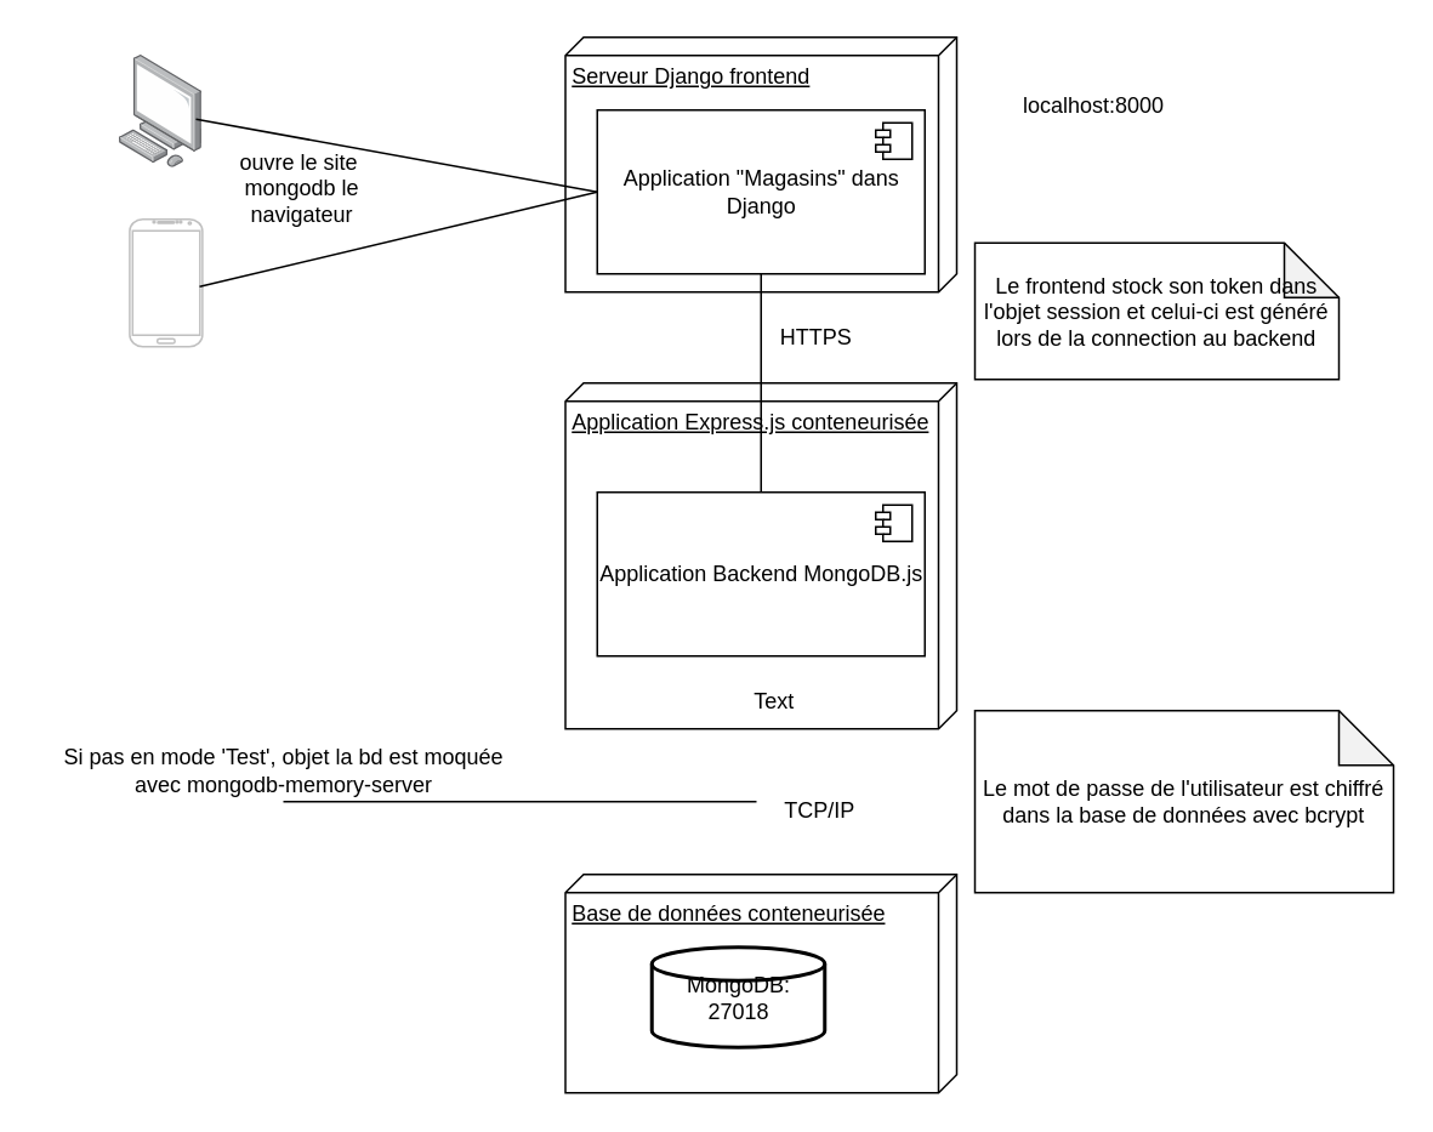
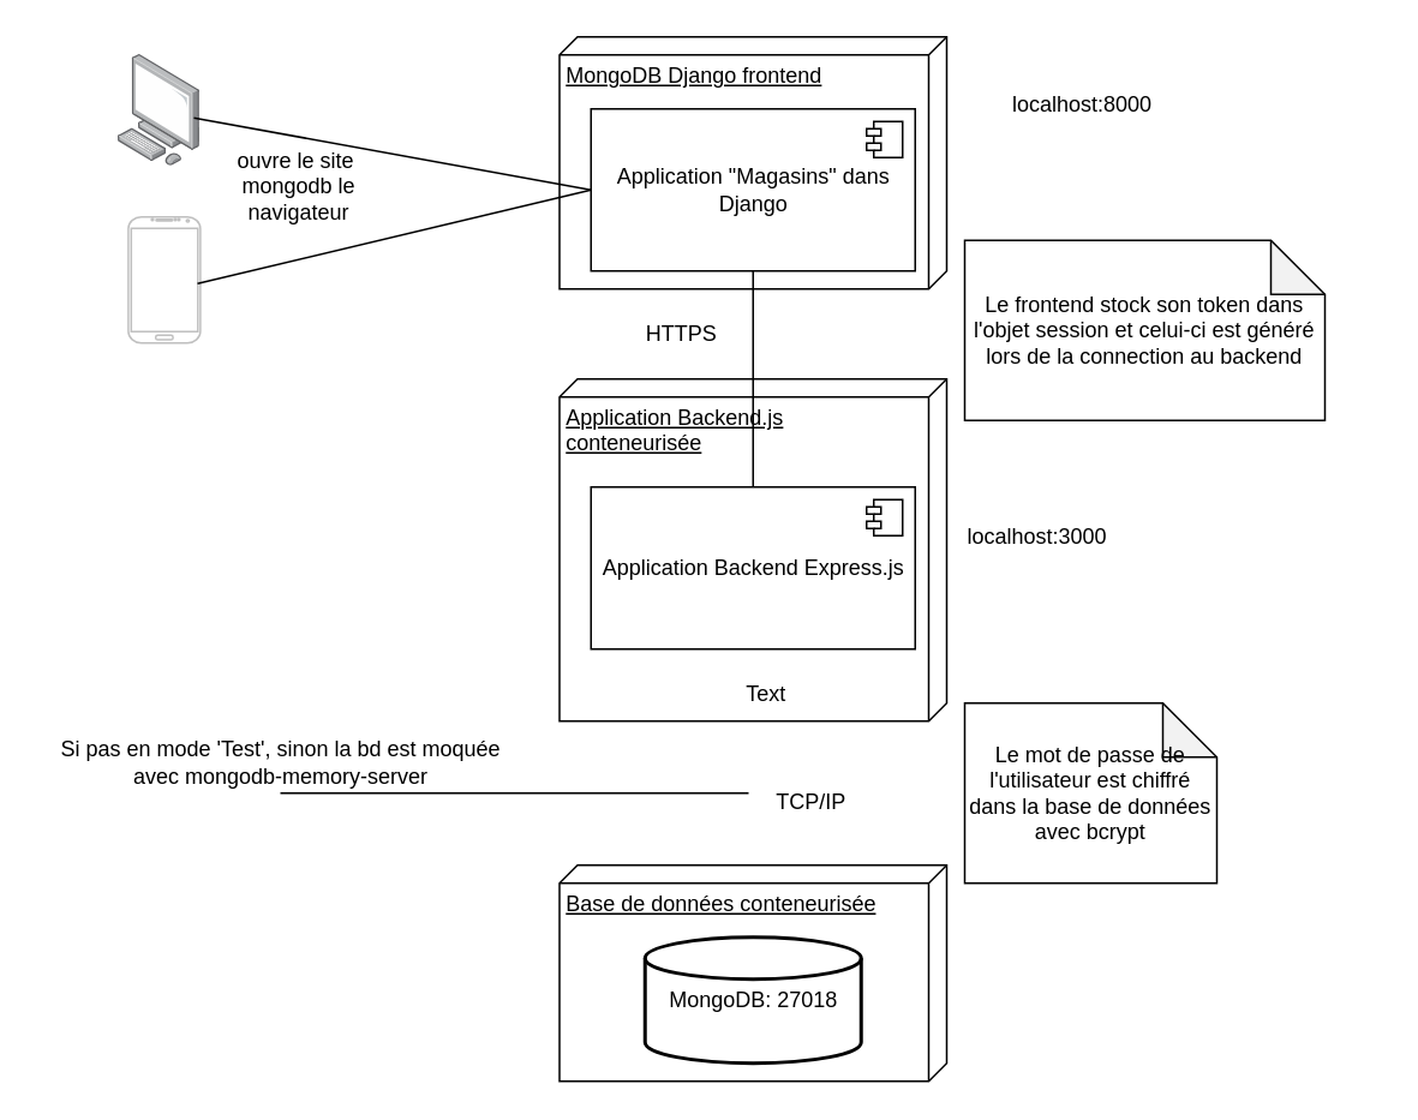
  <mxCell id="0" />
  <mxCell id="1" parent="0" />
- <mxCell id="2" value="Application Express.js conteneurisée" style="verticalAlign=top;align=left;spacingTop=8;spacingLeft=2;spacingRight=12;shape=cube;size=10;direction=south;fontStyle=4;html=1;whiteSpace=wrap;" parent="1" vertex="1"><mxGeometry x="310" y="210" width="215" height="190" as="geometry" /></mxCell>
- <mxCell id="3" value="Application Backend MongoDB.js" style="html=1;dropTarget=0;whiteSpace=wrap;" parent="1" vertex="1"><mxGeometry x="327.5" y="270" width="180" height="90" as="geometry" /></mxCell>
+ <mxCell id="2" value="Application Backend.js conteneurisée" style="verticalAlign=top;align=left;spacingTop=8;spacingLeft=2;spacingRight=12;shape=cube;size=10;direction=south;fontStyle=4;html=1;whiteSpace=wrap;" parent="1" vertex="1"><mxGeometry x="310" y="210" width="215" height="190" as="geometry" /></mxCell>
+ <mxCell id="3" value="Application Backend Express.js" style="html=1;dropTarget=0;whiteSpace=wrap;" parent="1" vertex="1"><mxGeometry x="327.5" y="270" width="180" height="90" as="geometry" /></mxCell>
  <mxCell id="4" value="" style="shape=module;jettyWidth=8;jettyHeight=4;" parent="3" vertex="1"><mxGeometry x="1" width="20" height="20" relative="1" as="geometry"><mxPoint x="-27" y="7" as="offset" /></mxGeometry></mxCell>
  <mxCell id="5" value="Base de données conteneurisée" style="verticalAlign=top;align=left;spacingTop=8;spacingLeft=2;spacingRight=12;shape=cube;size=10;direction=south;fontStyle=4;html=1;whiteSpace=wrap;" parent="1" vertex="1"><mxGeometry x="310" y="480" width="215" height="120" as="geometry" /></mxCell>
- <mxCell id="6" value="MongoDB: 27018" style="strokeWidth=2;html=1;shape=mxgraph.flowchart.database;whiteSpace=wrap;" parent="1" vertex="1"><mxGeometry x="357.5" y="520" width="95" height="55" as="geometry" /></mxCell>
- <mxCell id="7" value="Serveur Django frontend" style="verticalAlign=top;align=left;spacingTop=8;spacingLeft=2;spacingRight=12;shape=cube;size=10;direction=south;fontStyle=4;html=1;whiteSpace=wrap;" parent="1" vertex="1"><mxGeometry x="310" y="20" width="215" height="140" as="geometry" /></mxCell>
+ <mxCell id="6" value="MongoDB: 27018" style="strokeWidth=2;html=1;shape=mxgraph.flowchart.database;whiteSpace=wrap;" parent="1" vertex="1"><mxGeometry x="357.5" y="520" width="120" height="70" as="geometry" /></mxCell>
+ <mxCell id="7" value="MongoDB Django frontend" style="verticalAlign=top;align=left;spacingTop=8;spacingLeft=2;spacingRight=12;shape=cube;size=10;direction=south;fontStyle=4;html=1;whiteSpace=wrap;" parent="1" vertex="1"><mxGeometry x="310" y="20" width="215" height="140" as="geometry" /></mxCell>
  <mxCell id="8" value="Application &quot;Magasins&quot; dans Django" style="html=1;dropTarget=0;whiteSpace=wrap;" parent="1" vertex="1"><mxGeometry x="327.5" y="60" width="180" height="90" as="geometry" /></mxCell>
  <mxCell id="9" value="" style="shape=module;jettyWidth=8;jettyHeight=4;" parent="8" vertex="1"><mxGeometry x="1" width="20" height="20" relative="1" as="geometry"><mxPoint x="-27" y="7" as="offset" /></mxGeometry></mxCell>
  <mxCell id="10" value="" style="endArrow=none;html=1;rounded=0;entryX=0.5;entryY=1;entryDx=0;entryDy=0;exitX=0.5;exitY=0;exitDx=0;exitDy=0;" parent="1" source="3" target="8" edge="1"><mxGeometry width="50" height="50" relative="1" as="geometry"><mxPoint x="205" y="170" as="sourcePoint" /><mxPoint x="255" y="120" as="targetPoint" /></mxGeometry></mxCell>
  <mxCell id="11" value="Text" style="text;strokeColor=none;align=center;fillColor=none;html=1;verticalAlign=middle;whiteSpace=wrap;rounded=0;" parent="1" vertex="1"><mxGeometry x="395" y="370" width="60" height="30" as="geometry" /></mxCell>
- <mxCell id="12" value="HTTPS" style="text;html=1;align=center;verticalAlign=middle;whiteSpace=wrap;rounded=0;" parent="1" vertex="1"><mxGeometry x="417.5" y="170" width="60" height="30" as="geometry" /></mxCell>
+ <mxCell id="12" value="HTTPS" style="text;html=1;align=center;verticalAlign=middle;whiteSpace=wrap;rounded=0;" parent="1" vertex="1"><mxGeometry x="347.5" y="170" width="60" height="30" as="geometry" /></mxCell>
  <mxCell id="13" value="TCP/IP" style="text;html=1;align=center;verticalAlign=middle;whiteSpace=wrap;rounded=0;" parent="1" vertex="1"><mxGeometry x="420" y="430" width="60" height="30" as="geometry" /></mxCell>
  <mxCell id="14" value="localhost:8000&lt;div&gt;&lt;br&gt;&lt;/div&gt;" style="text;html=1;align=center;verticalAlign=middle;resizable=0;points=[];autosize=1;strokeColor=none;fillColor=none;" vertex="1" parent="1"><mxGeometry x="550" y="45" width="100" height="40" as="geometry" /></mxCell>
+ <mxCell id="15" value="localhost:3000&lt;div&gt;&lt;br&gt;&lt;/div&gt;" style="text;html=1;align=center;verticalAlign=middle;resizable=0;points=[];autosize=1;strokeColor=none;fillColor=none;" vertex="1" parent="1"><mxGeometry x="525" y="285" width="100" height="40" as="geometry" /></mxCell>
  <mxCell id="16" value="" style="image;points=[];aspect=fixed;html=1;align=center;shadow=0;dashed=0;image=img/lib/allied_telesis/computer_and_terminals/Personal_Computer.svg;" vertex="1" parent="1"><mxGeometry x="65" y="30" width="45.6" height="61.8" as="geometry" /></mxCell>
  <mxCell id="17" value="" style="verticalLabelPosition=bottom;verticalAlign=top;html=1;shadow=0;dashed=0;strokeWidth=1;shape=mxgraph.android.phone2;strokeColor=#c0c0c0;" vertex="1" parent="1"><mxGeometry x="70.6" y="120" width="40" height="70" as="geometry" /></mxCell>
  <mxCell id="18" value="" style="endArrow=none;html=1;rounded=0;entryX=0;entryY=0.5;entryDx=0;entryDy=0;exitX=0.96;exitY=0.529;exitDx=0;exitDy=0;exitPerimeter=0;" edge="1" parent="1" source="17" target="8"><mxGeometry width="50" height="50" relative="1" as="geometry"><mxPoint x="145" y="190" as="sourcePoint" /><mxPoint x="195" y="140" as="targetPoint" /></mxGeometry></mxCell>
  <mxCell id="19" value="" style="endArrow=none;html=1;rounded=0;entryX=0;entryY=0.5;entryDx=0;entryDy=0;exitX=0.921;exitY=0.566;exitDx=0;exitDy=0;exitPerimeter=0;" edge="1" parent="1" source="16" target="8"><mxGeometry width="50" height="50" relative="1" as="geometry"><mxPoint x="215" y="140" as="sourcePoint" /><mxPoint x="265" y="90" as="targetPoint" /></mxGeometry></mxCell>
  <mxCell id="20" value="ouvre le site&amp;nbsp;&lt;div&gt;mongodb le&lt;/div&gt;&lt;div&gt;navigateur&lt;/div&gt;" style="text;html=1;align=center;verticalAlign=middle;resizable=0;points=[];autosize=1;strokeColor=none;fillColor=none;" vertex="1" parent="1"><mxGeometry x="120" y="73" width="90" height="60" as="geometry" /></mxCell>
- <mxCell id="21" value="Le frontend stock son token dans l'objet session et celui-ci est généré lors de la connection au backend" style="shape=note;whiteSpace=wrap;html=1;backgroundOutline=1;darkOpacity=0.05;" vertex="1" parent="1"><mxGeometry x="535" y="133" width="200" height="75" as="geometry" /></mxCell>
- <mxCell id="22" value="Le mot de passe de l'utilisateur est chiffré dans la base de données avec bcrypt" style="shape=note;whiteSpace=wrap;html=1;backgroundOutline=1;darkOpacity=0.05;" vertex="1" parent="1"><mxGeometry x="535" y="390" width="230" height="100" as="geometry" /></mxCell>
+ <mxCell id="21" value="Le frontend stock son token dans l'objet session et celui-ci est généré lors de la connection au backend" style="shape=note;whiteSpace=wrap;html=1;backgroundOutline=1;darkOpacity=0.05;" vertex="1" parent="1"><mxGeometry x="535" y="133" width="200" height="100" as="geometry" /></mxCell>
+ <mxCell id="22" value="Le mot de passe de l'utilisateur est chiffré dans la base de données avec bcrypt" style="shape=note;whiteSpace=wrap;html=1;backgroundOutline=1;darkOpacity=0.05;" vertex="1" parent="1"><mxGeometry x="535" y="390" width="140" height="100" as="geometry" /></mxCell>
  <mxCell id="23" value="" style="endArrow=none;html=1;rounded=0;" edge="1" parent="1"><mxGeometry width="50" height="50" relative="1" as="geometry"><mxPoint x="155" y="440" as="sourcePoint" /><mxPoint x="415" y="440" as="targetPoint" /></mxGeometry></mxCell>
- <mxCell id="24" value="Si pas en mode 'Test', objet la bd est moquée&lt;div&gt;avec&amp;nbsp;mongodb-memory-server&lt;/div&gt;" style="text;html=1;align=center;verticalAlign=middle;resizable=0;points=[];autosize=1;strokeColor=none;fillColor=none;" vertex="1" parent="1"><mxGeometry x="20" y="403" width="270" height="40" as="geometry" /></mxCell>
+ <mxCell id="24" value="Si pas en mode 'Test', sinon la bd est moquée&lt;div&gt;avec&amp;nbsp;mongodb-memory-server&lt;/div&gt;" style="text;html=1;align=center;verticalAlign=middle;resizable=0;points=[];autosize=1;strokeColor=none;fillColor=none;" vertex="1" parent="1"><mxGeometry x="20" y="403" width="270" height="40" as="geometry" /></mxCell>
